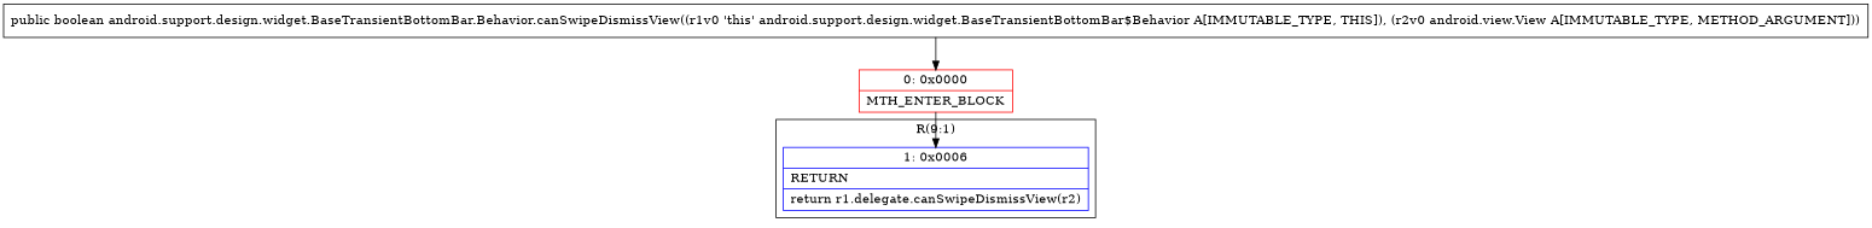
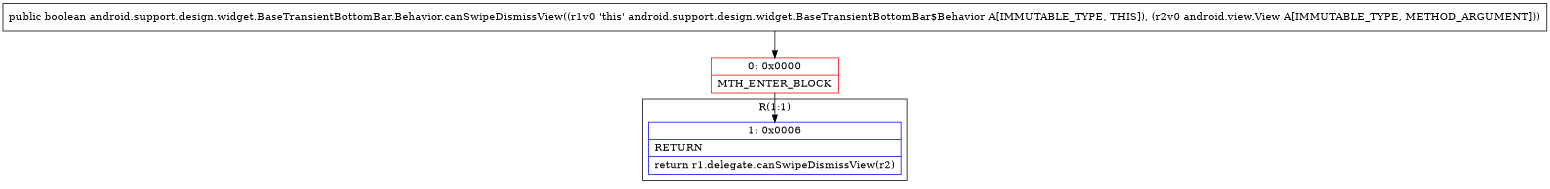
  digraph {
    node [shape=record]
    n1 [color=blue label="{1\:\ 0x0006|RETURN\l|return r1.delegate.canSwipeDismissView(r2)\l}"]
    n2 [color=red label="{0\:\ 0x0000|MTH_ENTER_BLOCK\l}"]
    n3 [label="{public boolean android.support.design.widget.BaseTransientBottomBar.Behavior.canSwipeDismissView((r1v0 'this' android.support.design.widget.BaseTransientBottomBar$Behavior A[IMMUTABLE_TYPE, THIS]), (r2v0 android.view.View A[IMMUTABLE_TYPE, METHOD_ARGUMENT])) }"]
    subgraph cluster_1 {
-     label="R(9:1)"
+     label="R(1:1)"
      n1
    }
    n2 -> n1
    n3 -> n2
  }
